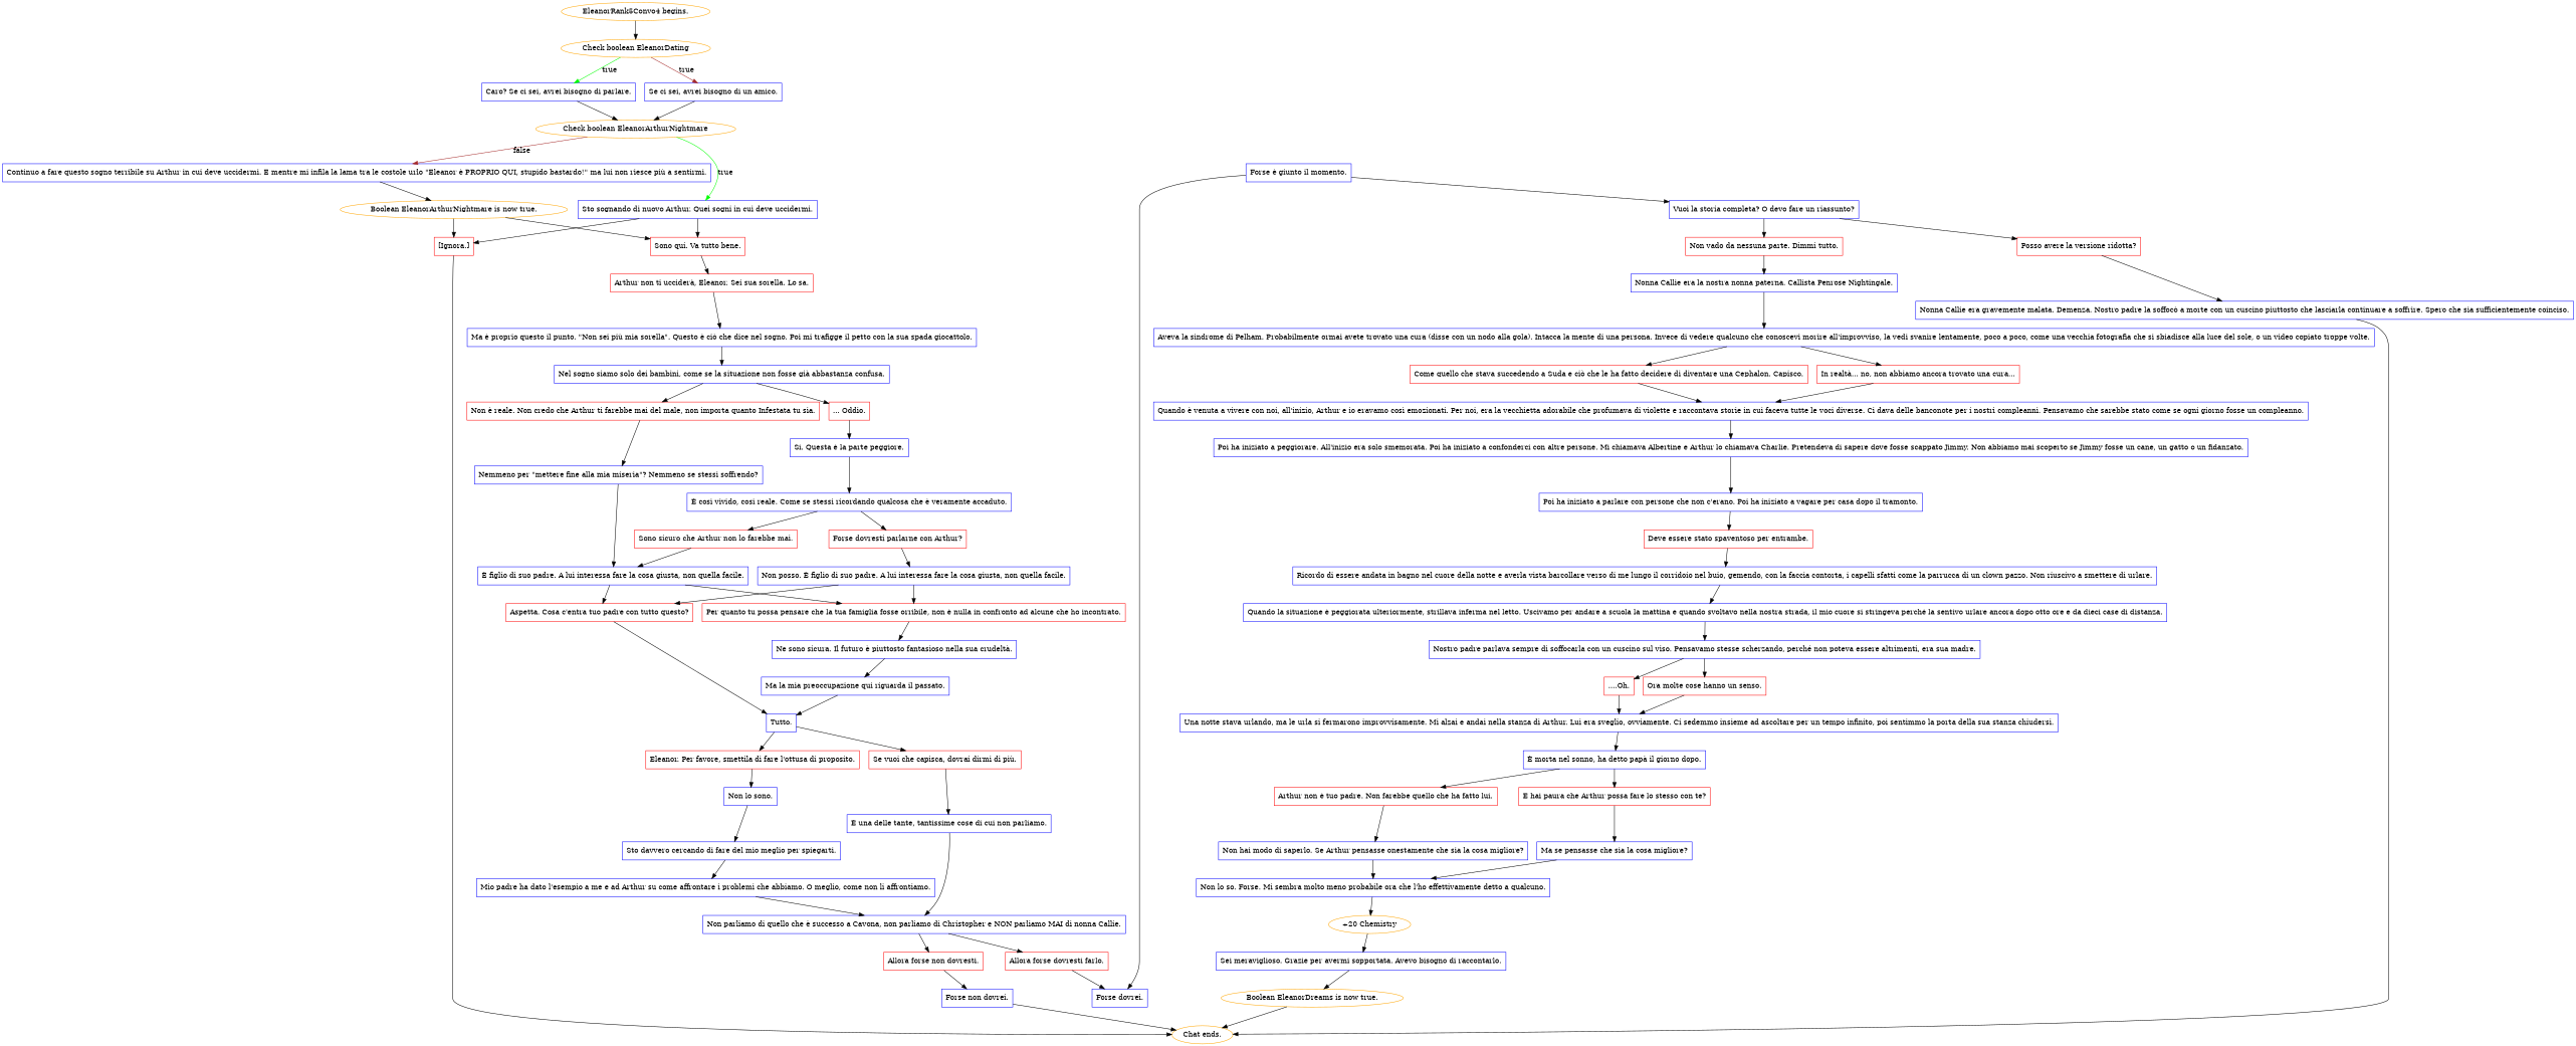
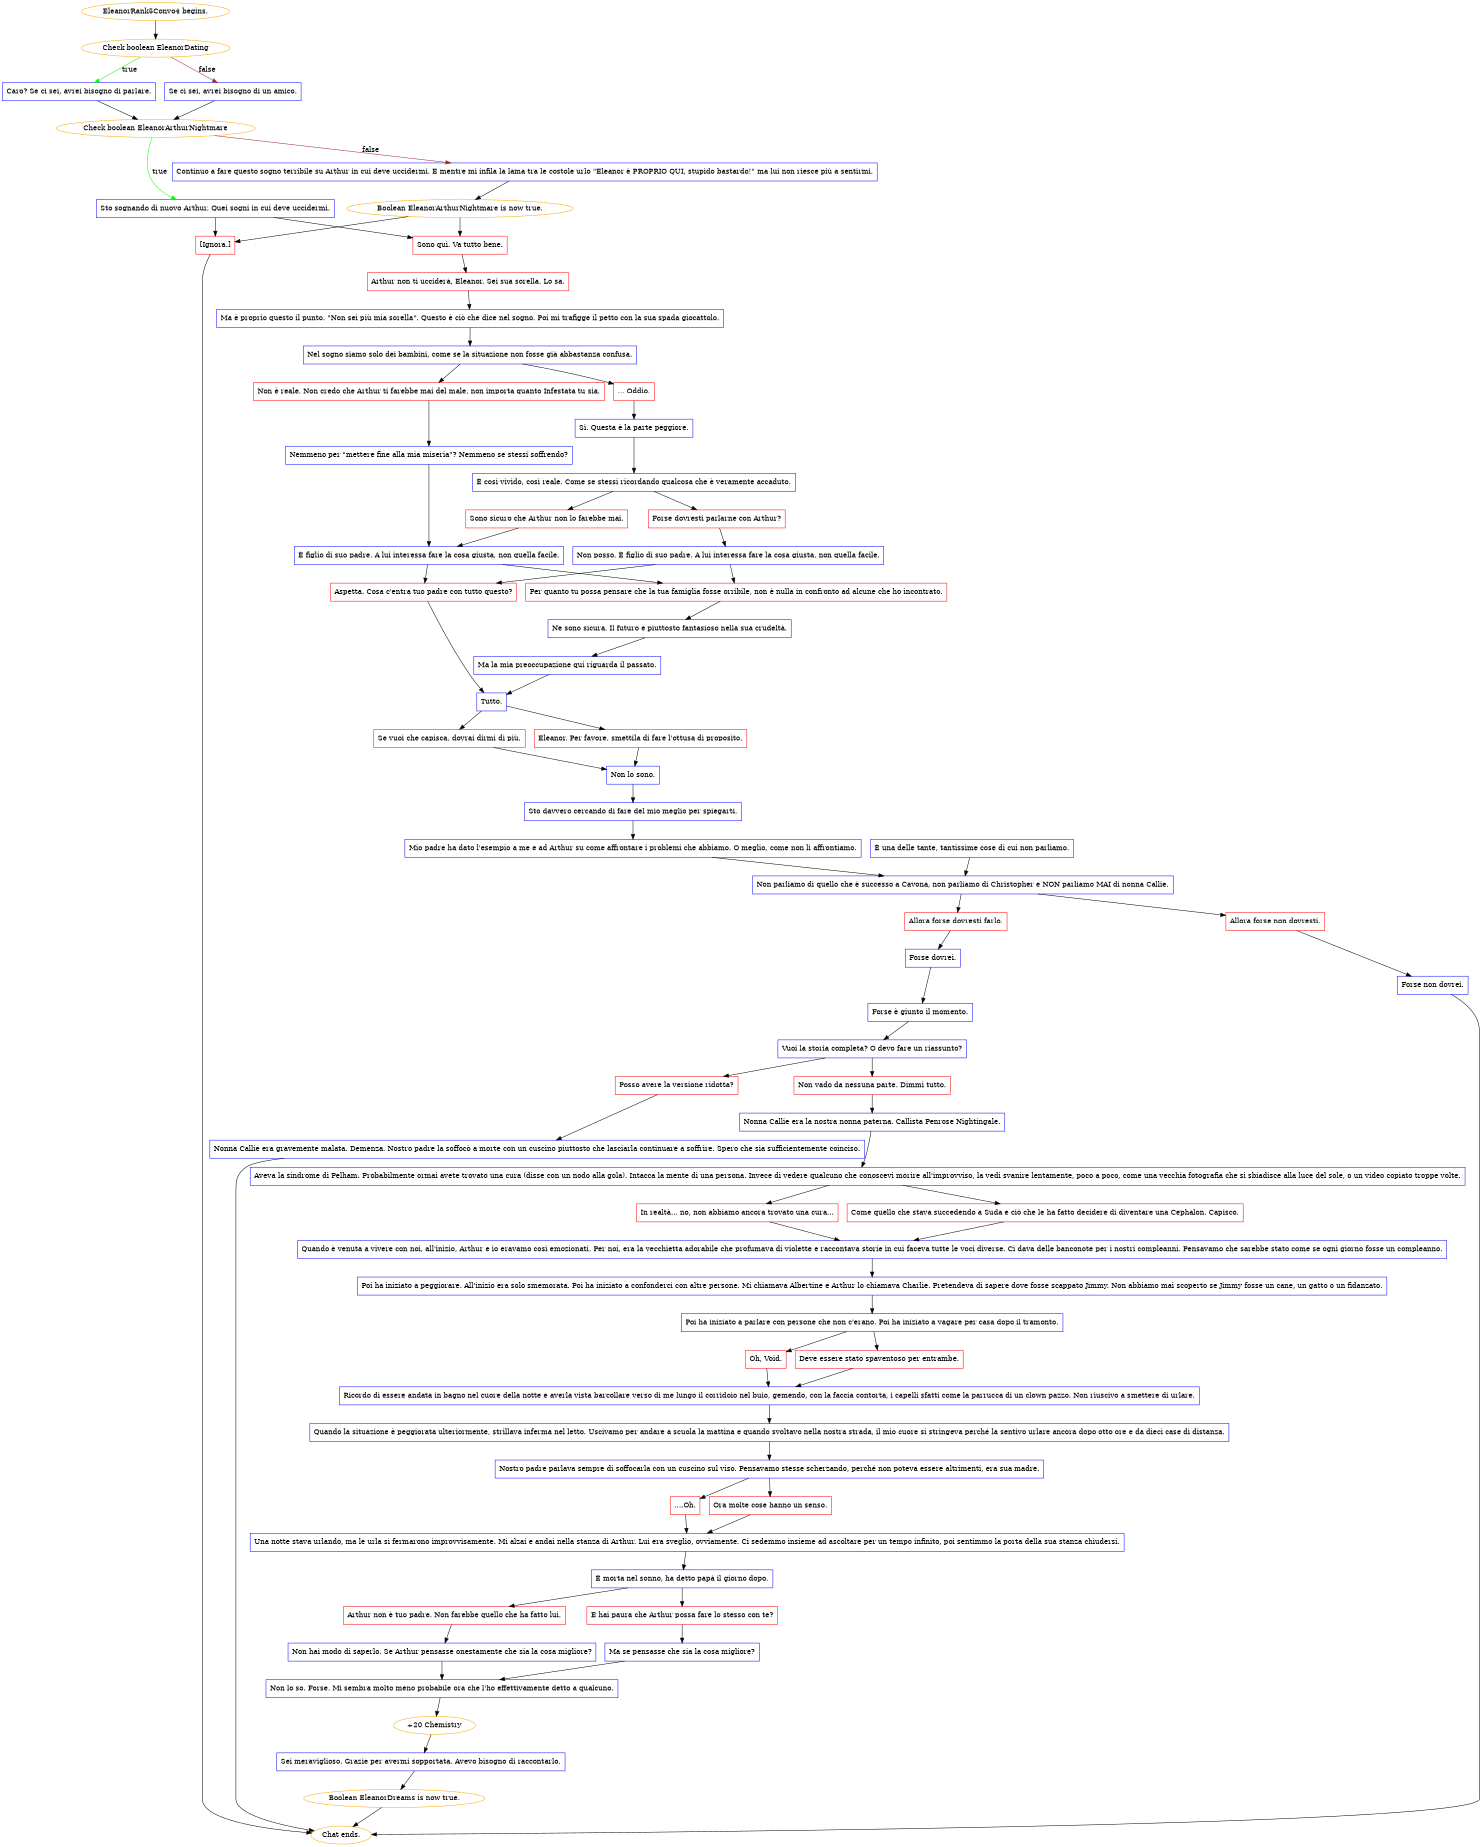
  digraph {
    node [color=blue shape=box]
    "EleanorRank5Convo4 begins." [color=orange shape=""]
    n2 [color=orange label="Check boolean EleanorDating" shape=""]
    n3 [label="Caro? Se ci sei, avrei bisogno di parlare."]
    n4 [label="Se ci sei, avrei bisogno di un amico."]
    n5 [color=orange label="Check boolean EleanorArthurNightmare" shape=""]
    n6 [label="Sto sognando di nuovo Arthur. Quei sogni in cui deve uccidermi."]
    n7 [label="Continuo a fare questo sogno terribile su Arthur in cui deve uccidermi. E mentre mi infila la lama tra le costole urlo \"Eleanor è PROPRIO QUI, stupido bastardo!\" ma lui non riesce più a sentirmi."]
    n8 [color=red label="Sono qui. Va tutto bene."]
    n9 [color=red label="[Ignora.]"]
    n10 [color=orange label="Boolean EleanorArthurNightmare is now true." shape=""]
    n11 [color=red label="Arthur non ti ucciderà, Eleanor. Sei sua sorella. Lo sa."]
    "Chat ends." [color=orange shape=""]
    n13 [label="Ma è proprio questo il punto. \"Non sei più mia sorella\". Questo è ciò che dice nel sogno. Poi mi trafigge il petto con la sua spada giocattolo."]
    n14 [label="Nel sogno siamo solo dei bambini, come se la situazione non fosse già abbastanza confusa."]
    n15 [color=red label="Non è reale. Non credo che Arthur ti farebbe mai del male, non importa quanto Infestata tu sia."]
    n16 [color=red label="... Oddio."]
    n17 [label="Nemmeno per \"mettere fine alla mia miseria\"? Nemmeno se stessi soffrendo?"]
    n18 [label="Sì. Questa è la parte peggiore."]
    n19 [label="È figlio di suo padre. A lui interessa fare la cosa giusta, non quella facile."]
    n20 [label="È così vivido, così reale. Come se stessi ricordando qualcosa che è veramente accaduto."]
    n21 [color=red label="Per quanto tu possa pensare che la tua famiglia fosse orribile, non è nulla in confronto ad alcune che ho incontrato."]
    n22 [color=red label="Aspetta. Cosa c'entra tuo padre con tutto questo?"]
    n23 [color=red label="Sono sicuro che Arthur non lo farebbe mai."]
    n24 [color=red label="Forse dovresti parlarne con Arthur?"]
    n25 [label="Ne sono sicura. Il futuro è piuttosto fantasioso nella sua crudeltà."]
    n26 [label="Tutto."]
    n27 [label="Non posso. È figlio di suo padre. A lui interessa fare la cosa giusta, non quella facile."]
    n28 [label="Ma la mia preoccupazione qui riguarda il passato."]
    n29 [color=red label="Se vuoi che capisca, dovrai dirmi di più."]
    n30 [color=red label="Eleanor. Per favore, smettila di fare l'ottusa di proposito."]
    n31 [label="È una delle tante, tantissime cose di cui non parliamo."]
    n32 [label="Non lo sono."]
    n33 [label="Non parliamo di quello che è successo a Cavona, non parliamo di Christopher e NON parliamo MAI di nonna Callie."]
    n34 [label="Sto davvero cercando di fare del mio meglio per spiegarti."]
    n35 [color=red label="Allora forse non dovresti."]
    n36 [color=red label="Allora forse dovresti farlo."]
    n37 [label="Mio padre ha dato l'esempio a me e ad Arthur su come affrontare i problemi che abbiamo. O meglio, come non li affrontiamo."]
    n38 [label="Forse non dovrei."]
    n39 [label="Forse dovrei."]
    n40 [label="Forse è giunto il momento."]
    n41 [label="Vuoi la storia completa? O devo fare un riassunto?"]
    n42 [color=red label="Non vado da nessuna parte. Dimmi tutto."]
    n43 [color=red label="Posso avere la versione ridotta?"]
    n44 [label="Nonna Callie era la nostra nonna paterna. Callista Penrose Nightingale."]
    n45 [label="Nonna Callie era gravemente malata. Demenza. Nostro padre la soffocò a morte con un cuscino piuttosto che lasciarla continuare a soffrire. Spero che sia sufficientemente coinciso."]
    n46 [label="Aveva la sindrome di Pelham. Probabilmente ormai avete trovato una cura (disse con un nodo alla gola). Intacca la mente di una persona. Invece di vedere qualcuno che conoscevi morire all'improvviso, la vedi svanire lentamente, poco a poco, come una vecchia fotografia che si sbiadisce alla luce del sole, o un video copiato troppe volte."]
    n47 [color=red label="Come quello che stava succedendo a Suda e ciò che le ha fatto decidere di diventare una Cephalon. Capisco."]
    n48 [color=red label="In realtà... no, non abbiamo ancora trovato una cura..."]
    n49 [label="Quando è venuta a vivere con noi, all'inizio, Arthur e io eravamo così emozionati. Per noi, era la vecchietta adorabile che profumava di violette e raccontava storie in cui faceva tutte le voci diverse. Ci dava delle banconote per i nostri compleanni. Pensavamo che sarebbe stato come se ogni giorno fosse un compleanno."]
    n50 [label="Poi ha iniziato a peggiorare. All'inizio era solo smemorata. Poi ha iniziato a confonderci con altre persone. Mi chiamava Albertine e Arthur lo chiamava Charlie. Pretendeva di sapere dove fosse scappato Jimmy. Non abbiamo mai scoperto se Jimmy fosse un cane, un gatto o un fidanzato."]
    n51 [label="Poi ha iniziato a parlare con persone che non c'erano. Poi ha iniziato a vagare per casa dopo il tramonto."]
    n52 [color=red label="Deve essere stato spaventoso per entrambe."]
+   n53 [color=red label="Oh, Void."]
    n54 [label="Ricordo di essere andata in bagno nel cuore della notte e averla vista barcollare verso di me lungo il corridoio nel buio, gemendo, con la faccia contorta, i capelli sfatti come la parrucca di un clown pazzo. Non riuscivo a smettere di urlare."]
    n55 [label="Quando la situazione è peggiorata ulteriormente, strillava inferma nel letto. Uscivamo per andare a scuola la mattina e quando svoltavo nella nostra strada, il mio cuore si stringeva perché la sentivo urlare ancora dopo otto ore e da dieci case di distanza."]
    n56 [label="Nostro padre parlava sempre di soffocarla con un cuscino sul viso. Pensavamo stesse scherzando, perché non poteva essere altrimenti, era sua madre."]
    n57 [color=red label="Ora molte cose hanno un senso."]
    n58 [color=red label="....Oh."]
    n59 [label="Una notte stava urlando, ma le urla si fermarono improvvisamente. Mi alzai e andai nella stanza di Arthur. Lui era sveglio, ovviamente. Ci sedemmo insieme ad ascoltare per un tempo infinito, poi sentimmo la porta della sua stanza chiudersi."]
    n60 [label="È morta nel sonno, ha detto papà il giorno dopo."]
    n61 [color=red label="E hai paura che Arthur possa fare lo stesso con te?"]
    n62 [color=red label="Arthur non è tuo padre. Non farebbe quello che ha fatto lui."]
    n63 [label="Ma se pensasse che sia la cosa migliore?"]
    n64 [label="Non hai modo di saperlo. Se Arthur pensasse onestamente che sia la cosa migliore?"]
    n65 [label="Non lo so. Forse. Mi sembra molto meno probabile ora che l'ho effettivamente detto a qualcuno."]
    n66 [color=orange label="+20 Chemistry" shape=""]
    n67 [label="Sei meraviglioso. Grazie per avermi sopportata. Avevo bisogno di raccontarlo."]
    n68 [color=orange label="Boolean EleanorDreams is now true." shape=""]
    "EleanorRank5Convo4 begins." -> n2
    n2 -> n3 [color=green label=true]
-   n2 -> n4 [color=brown label=true]
+   n2 -> n4 [color=brown label=false]
    n3 -> n5
    n4 -> n5
    n5 -> n6 [color=green label=true]
    n5 -> n7 [color=brown label=false]
    n6 -> n8
    n6 -> n9
    n7 -> n10
    n8 -> n11
    n9 -> "Chat ends."
    n10 -> n8
    n10 -> n9
    n11 -> n13
    n13 -> n14
    n14 -> n15
    n14 -> n16
    n15 -> n17
    n16 -> n18
    n17 -> n19
    n18 -> n20
    n19 -> n21
    n19 -> n22
    n20 -> n23
    n20 -> n24
    n21 -> n25
    n22 -> n26
    n23 -> n19
    n24 -> n27
    n25 -> n28
    n26 -> n29
    n26 -> n30
    n27 -> n21
    n27 -> n22
    n28 -> n26
-   n29 -> n31
+   n29 -> n32
    n30 -> n32
    n31 -> n33
    n32 -> n34
    n33 -> n35
    n33 -> n36
    n34 -> n37
    n35 -> n38
    n36 -> n39
    n37 -> n33
    n38 -> "Chat ends."
-   n40 -> n39
+   n39 -> n40
    n40 -> n41
    n41 -> n42
    n41 -> n43
    n42 -> n44
    n43 -> n45
    n44 -> n46
    n45 -> "Chat ends."
    n46 -> n47
    n46 -> n48
    n47 -> n49
    n48 -> n49
    n49 -> n50
    n50 -> n51
    n51 -> n52
+   n51 -> n53
    n52 -> n54
+   n53 -> n54
    n54 -> n55
    n55 -> n56
    n56 -> n57
    n56 -> n58
    n57 -> n59
    n58 -> n59
    n59 -> n60
    n60 -> n61
    n60 -> n62
    n61 -> n63
    n62 -> n64
    n63 -> n65
    n64 -> n65
    n65 -> n66
    n66 -> n67
    n67 -> n68
    n68 -> "Chat ends."
  }
